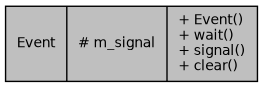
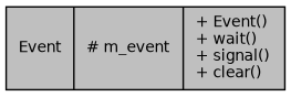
  digraph {
    rankdir=LR
-   n1 [color=black fillcolor=grey75 fontcolor=black fontname=Helvetica fontsize=10 height=0.2 label="{Event\n|# m_signal\l|+ Event()\l+ wait()\l+ signal()\l+ clear()\l}" shape=record style=filled width=0.4]
+   n1 [color=black fillcolor=grey75 fontcolor=black fontname=Helvetica fontsize=10 height=0.2 label="{Event\n|# m_event\l|+ Event()\l+ wait()\l+ signal()\l+ clear()\l}" shape=record style=filled width=0.4]
  }
